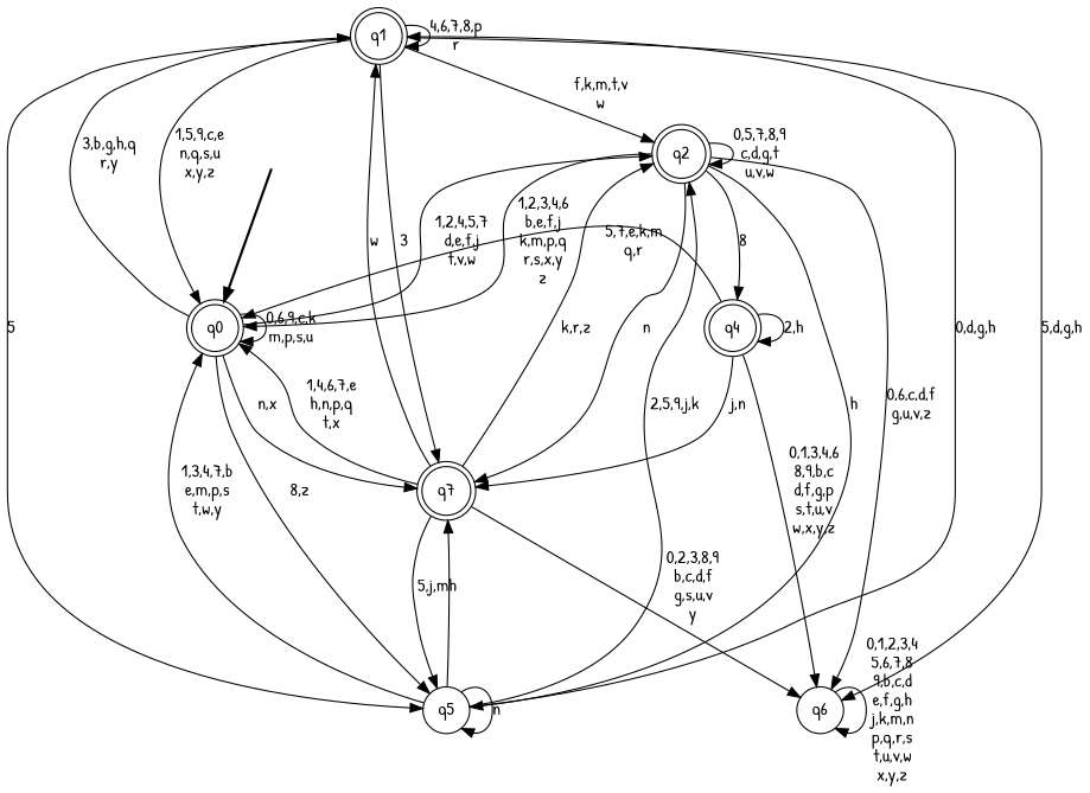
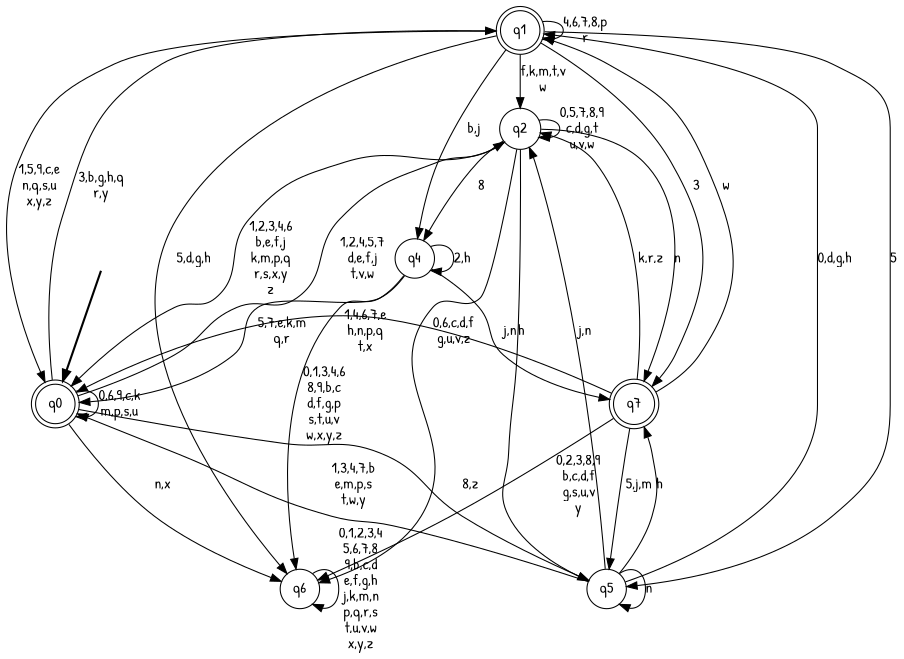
  digraph {
    fontname="Patrick Hand"
    rankdir=TB
    node [fontname="Patrick Hand" shape=doublecircle style="rounded,filled" color=black fillcolor=white]
    edge [fontname="Patrick Hand"]
    __start0 [height=0 shape=none style=invis width=0 color="" fillcolor=""]
    n2 [label=q0]
    n3 [label=q1]
-   n4 [label=q2]
+   n4 [label=q2 shape=circle]
    n5 [label=q7]
    n6 [label=q5 shape=circle]
-   n7 [label=q4 style=filled]
+   n7 [label=q4 shape=circle style=filled]
    n8 [label=q6 shape=circle style=filled]
    subgraph cluster_1 {
      nodesep=0.15
      ranksep=0.15
      style=invis
      __start0
      n2
    }
    __start0 -> n2 [penwidth=2]
    n2 -> n2 [label="0,6,9,c,k\nm,p,s,u"]
    n2 -> n3 [label="3,b,g,h,q\nr,y"]
    n2 -> n4 [label="1,2,4,5,7\nd,e,f,j\nt,v,w"]
-   n2 -> n5 [label="n,x"]
+   n2 -> n8 [label="n,x"]
    n2 -> n6 [label="8,z"]
    n3 -> n2 [label="1,5,9,c,e\nn,q,s,u\nx,y,z"]
    n3 -> n3 [label="4,6,7,8,p\nr"]
    n3 -> n4 [label="f,k,m,t,v\nw"]
    n3 -> n5 [label=3]
    n3 -> n6 [label=5]
+   n3 -> n7 [label="b,j"]
    n3 -> n8 [label="5,d,g,h"]
    n4 -> n2 [label="1,2,3,4,6\nb,e,f,j\nk,m,p,q\nr,s,x,y\nz"]
    n4 -> n4 [label="0,5,7,8,9\nc,d,g,t\nu,v,w"]
    n4 -> n5 [label=n]
    n4 -> n6 [label=h]
    n4 -> n7 [label=8]
    n4 -> n8 [label="0,6,c,d,f\ng,u,v,z"]
    n5 -> n2 [label="1,4,6,7,e\nh,n,p,q\nt,x"]
    n5 -> n3 [label=w]
    n5 -> n4 [label="k,r,z"]
    n5 -> n6 [label="5,j,m"]
    n5 -> n8 [label="0,2,3,8,9\nb,c,d,f\ng,s,u,v\ny"]
    n6 -> n2 [label="1,3,4,7,b\ne,m,p,s\nt,w,y"]
    n6 -> n3 [label="0,d,g,h"]
-   n6 -> n4 [label="2,5,9,j,k"]
+   n6 -> n4 [label="j,n"]
    n6 -> n5 [label=h]
    n6 -> n6 [label=n]
    n7 -> n2 [label="5,7,e,k,m\nq,r"]
    n7 -> n5 [label="j,n"]
    n7 -> n7 [label="2,h"]
    n7 -> n8 [label="0,1,3,4,6\n8,9,b,c\nd,f,g,p\ns,t,u,v\nw,x,y,z"]
    n8 -> n8 [label="0,1,2,3,4\n5,6,7,8\n9,b,c,d\ne,f,g,h\nj,k,m,n\np,q,r,s\nt,u,v,w\nx,y,z"]
  }
